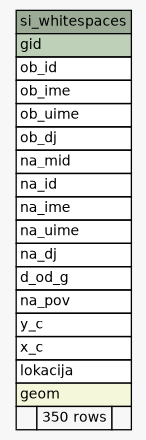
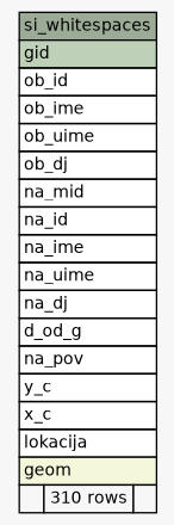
  digraph {
    bgcolor="#f7f7f7"
    fontname=Helvetica
    fontsize=11
    nodesep=0.18
    rankdir=RL
    ranksep=0.46
-   n1 [fontname=Helvetica fontsize=11 label=<     <TABLE BORDER="0" CELLBORDER="1" CELLSPACING="0" BGCOLOR="#ffffff">       <TR><TD COLSPAN="3" BGCOLOR="#9bab96" ALIGN="CENTER">si_whitespaces</TD></TR>       <TR><TD PORT="gid" COLSPAN="3" BGCOLOR="#bed1b8" ALIGN="LEFT">gid</TD></TR>       <TR><TD PORT="ob_id" COLSPAN="3" ALIGN="LEFT">ob_id</TD></TR>       <TR><TD PORT="ob_ime" COLSPAN="3" ALIGN="LEFT">ob_ime</TD></TR>       <TR><TD PORT="ob_uime" COLSPAN="3" ALIGN="LEFT">ob_uime</TD></TR>       <TR><TD PORT="ob_dj" COLSPAN="3" ALIGN="LEFT">ob_dj</TD></TR>       <TR><TD PORT="na_mid" COLSPAN="3" ALIGN="LEFT">na_mid</TD></TR>       <TR><TD PORT="na_id" COLSPAN="3" ALIGN="LEFT">na_id</TD></TR>       <TR><TD PORT="na_ime" COLSPAN="3" ALIGN="LEFT">na_ime</TD></TR>       <TR><TD PORT="na_uime" COLSPAN="3" ALIGN="LEFT">na_uime</TD></TR>       <TR><TD PORT="na_dj" COLSPAN="3" ALIGN="LEFT">na_dj</TD></TR>       <TR><TD PORT="d_od_g" COLSPAN="3" ALIGN="LEFT">d_od_g</TD></TR>       <TR><TD PORT="na_pov" COLSPAN="3" ALIGN="LEFT">na_pov</TD></TR>       <TR><TD PORT="y_c" COLSPAN="3" ALIGN="LEFT">y_c</TD></TR>       <TR><TD PORT="x_c" COLSPAN="3" ALIGN="LEFT">x_c</TD></TR>       <TR><TD PORT="lokacija" COLSPAN="3" ALIGN="LEFT">lokacija</TD></TR>       <TR><TD PORT="geom" COLSPAN="3" BGCOLOR="#f4f7da" ALIGN="LEFT">geom</TD></TR>       <TR><TD ALIGN="LEFT" BGCOLOR="#f7f7f7">  </TD><TD ALIGN="RIGHT" BGCOLOR="#f7f7f7">350 rows</TD><TD ALIGN="RIGHT" BGCOLOR="#f7f7f7">  </TD></TR>     </TABLE>> shape=plaintext]
+   n1 [fontname=Helvetica fontsize=11 label=<     <TABLE BORDER="0" CELLBORDER="1" CELLSPACING="0" BGCOLOR="#ffffff">       <TR><TD COLSPAN="3" BGCOLOR="#9bab96" ALIGN="CENTER">si_whitespaces</TD></TR>       <TR><TD PORT="gid" COLSPAN="3" BGCOLOR="#bed1b8" ALIGN="LEFT">gid</TD></TR>       <TR><TD PORT="ob_id" COLSPAN="3" ALIGN="LEFT">ob_id</TD></TR>       <TR><TD PORT="ob_ime" COLSPAN="3" ALIGN="LEFT">ob_ime</TD></TR>       <TR><TD PORT="ob_uime" COLSPAN="3" ALIGN="LEFT">ob_uime</TD></TR>       <TR><TD PORT="ob_dj" COLSPAN="3" ALIGN="LEFT">ob_dj</TD></TR>       <TR><TD PORT="na_mid" COLSPAN="3" ALIGN="LEFT">na_mid</TD></TR>       <TR><TD PORT="na_id" COLSPAN="3" ALIGN="LEFT">na_id</TD></TR>       <TR><TD PORT="na_ime" COLSPAN="3" ALIGN="LEFT">na_ime</TD></TR>       <TR><TD PORT="na_uime" COLSPAN="3" ALIGN="LEFT">na_uime</TD></TR>       <TR><TD PORT="na_dj" COLSPAN="3" ALIGN="LEFT">na_dj</TD></TR>       <TR><TD PORT="d_od_g" COLSPAN="3" ALIGN="LEFT">d_od_g</TD></TR>       <TR><TD PORT="na_pov" COLSPAN="3" ALIGN="LEFT">na_pov</TD></TR>       <TR><TD PORT="y_c" COLSPAN="3" ALIGN="LEFT">y_c</TD></TR>       <TR><TD PORT="x_c" COLSPAN="3" ALIGN="LEFT">x_c</TD></TR>       <TR><TD PORT="lokacija" COLSPAN="3" ALIGN="LEFT">lokacija</TD></TR>       <TR><TD PORT="geom" COLSPAN="3" BGCOLOR="#f4f7da" ALIGN="LEFT">geom</TD></TR>       <TR><TD ALIGN="LEFT" BGCOLOR="#f7f7f7">  </TD><TD ALIGN="RIGHT" BGCOLOR="#f7f7f7">310 rows</TD><TD ALIGN="RIGHT" BGCOLOR="#f7f7f7">  </TD></TR>     </TABLE>> shape=plaintext]
  }
